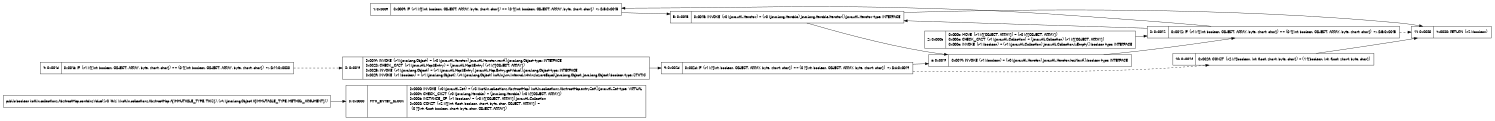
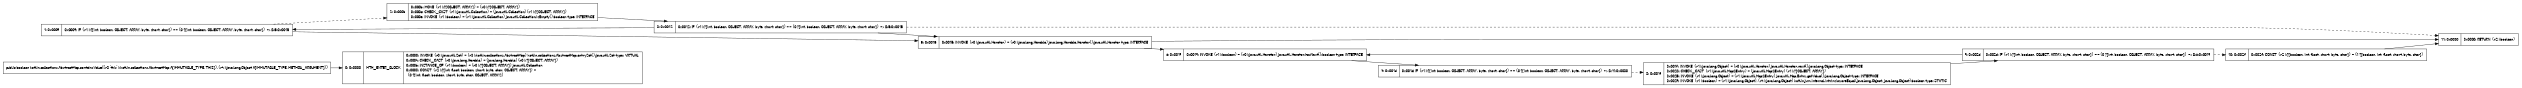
  digraph {
    fontname="Patrick Hand"
    rankdir=LR
    node [fontname="Patrick Hand" shape=record]
    edge [fontname="Patrick Hand"]
    n1 [label="{0\:\ 0x0000|MTH_ENTER_BLOCK\l|0x0000: INVOKE  (r0 I:java.util.Set) = (r3 I:kotlin.collections.AbstractMap) kotlin.collections.AbstractMap.entrySet():java.util.Set type: VIRTUAL \l0x0004: CHECK_CAST  (r0 I:java.lang.Iterable) = (java.lang.Iterable) (r0 I:?[OBJECT, ARRAY]) \l0x0006: INSTANCE_OF  (r1 I:boolean) = (r0 I:?[OBJECT, ARRAY]) java.util.Collection \l0x0008: CONST  (r2 I:?[int, float, boolean, short, byte, char, OBJECT, ARRAY]) = \l  (0 ?[int, float, boolean, short, byte, char, OBJECT, ARRAY])\l \l}"]
    n2 [label="{1\:\ 0x0009|0x0009: IF  (r1 I:?[int, boolean, OBJECT, ARRAY, byte, short, char]) == (0 ?[int, boolean, OBJECT, ARRAY, byte, short, char])  \-\> B:5:0x0015 \l}"]
    n3 [label="{2\:\ 0x000b|0x000b: MOVE  (r1 I:?[OBJECT, ARRAY]) = (r0 I:?[OBJECT, ARRAY]) \l0x000c: CHECK_CAST  (r1 I:java.util.Collection) = (java.util.Collection) (r1 I:?[OBJECT, ARRAY]) \l0x000e: INVOKE  (r1 I:boolean) = (r1 I:java.util.Collection) java.util.Collection.isEmpty():boolean type: INTERFACE \l}"]
    n4 [label="{5\:\ 0x0015|0x0015: INVOKE  (r0 I:java.util.Iterator) = (r0 I:java.lang.Iterable) java.lang.Iterable.iterator():java.util.Iterator type: INTERFACE \l}"]
    n5 [label="{3\:\ 0x0012|0x0012: IF  (r1 I:?[int, boolean, OBJECT, ARRAY, byte, short, char]) == (0 ?[int, boolean, OBJECT, ARRAY, byte, short, char])  \-\> B:5:0x0015 \l}"]
-   n6 [label="{11\:\ 0x0030|4x0030: RETURN  (r2 I:boolean) \l}"]
+   n6 [label="{11\:\ 0x0030|0x0030: RETURN  (r2 I:boolean) \l}"]
    n7 [label="{6\:\ 0x0019|0x0019: INVOKE  (r1 I:boolean) = (r0 I:java.util.Iterator) java.util.Iterator.hasNext():boolean type: INTERFACE \l}"]
    n8 [label="{7\:\ 0x001d|0x001d: IF  (r1 I:?[int, boolean, OBJECT, ARRAY, byte, short, char]) == (0 ?[int, boolean, OBJECT, ARRAY, byte, short, char])  \-\> B:11:0x0030 \l}"]
    n9 [label="{8\:\ 0x001f|0x001f: INVOKE  (r1 I:java.lang.Object) = (r0 I:java.util.Iterator) java.util.Iterator.next():java.lang.Object type: INTERFACE \l0x0023: CHECK_CAST  (r1 I:java.util.Map$Entry) = (java.util.Map$Entry) (r1 I:?[OBJECT, ARRAY]) \l0x0025: INVOKE  (r1 I:java.lang.Object) = (r1 I:java.util.Map$Entry) java.util.Map.Entry.getValue():java.lang.Object type: INTERFACE \l0x0029: INVOKE  (r1 I:boolean) = (r1 I:java.lang.Object), (r4 I:java.lang.Object) kotlin.jvm.internal.Intrinsics.areEqual(java.lang.Object, java.lang.Object):boolean type: STATIC \l}"]
    n10 [label="{9\:\ 0x002d|0x002d: IF  (r1 I:?[int, boolean, OBJECT, ARRAY, byte, short, char]) == (0 ?[int, boolean, OBJECT, ARRAY, byte, short, char])  \-\> B:6:0x0019 \l}"]
    n11 [label="{10\:\ 0x002f|0x002f: CONST  (r2 I:?[boolean, int, float, short, byte, char]) = (1 ?[boolean, int, float, short, byte, char]) \l}"]
    n12 [label="{public boolean kotlin.collections.AbstractMap.containsValue((r3 'this' I:kotlin.collections.AbstractMap A[IMMUTABLE_TYPE, THIS]), (r4 I:java.lang.Object A[IMMUTABLE_TYPE, METHOD_ARGUMENT])) }"]
+   n2 -> n3 [style=dashed]
    n2 -> n4
    n3 -> n5
    n4 -> n6
    n4 -> n7
    n5 -> n2
    n5 -> n4
    n5 -> n6 [style=dashed]
-   n7 -> n5
+   n7 -> n8
    n8 -> n9 [style=dashed]
    n9 -> n10
    n10 -> n7
    n10 -> n11 [style=dashed]
    n11 -> n6
    n12 -> n1
  }
